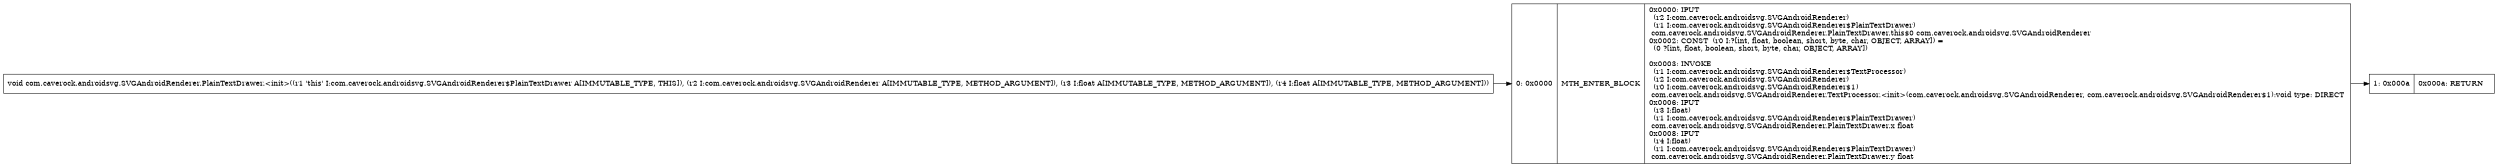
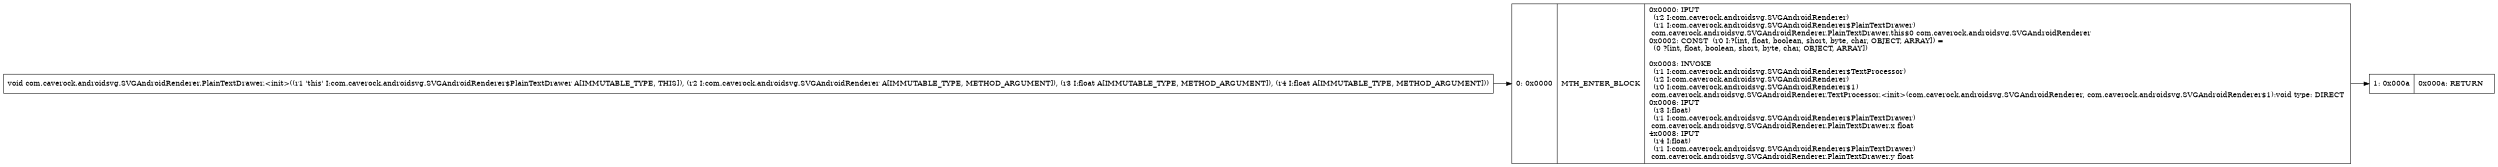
  digraph {
    rankdir=LR
    node [shape=record]
-   n1 [label="{0\:\ 0x0000|MTH_ENTER_BLOCK\l|0x0000: IPUT  \l  (r2 I:com.caverock.androidsvg.SVGAndroidRenderer)\l  (r1 I:com.caverock.androidsvg.SVGAndroidRenderer$PlainTextDrawer)\l com.caverock.androidsvg.SVGAndroidRenderer.PlainTextDrawer.this$0 com.caverock.androidsvg.SVGAndroidRenderer \l0x0002: CONST  (r0 I:?[int, float, boolean, short, byte, char, OBJECT, ARRAY]) = \l  (0 ?[int, float, boolean, short, byte, char, OBJECT, ARRAY])\l \l0x0003: INVOKE  \l  (r1 I:com.caverock.androidsvg.SVGAndroidRenderer$TextProcessor)\l  (r2 I:com.caverock.androidsvg.SVGAndroidRenderer)\l  (r0 I:com.caverock.androidsvg.SVGAndroidRenderer$1)\l com.caverock.androidsvg.SVGAndroidRenderer.TextProcessor.\<init\>(com.caverock.androidsvg.SVGAndroidRenderer, com.caverock.androidsvg.SVGAndroidRenderer$1):void type: DIRECT \l0x0006: IPUT  \l  (r3 I:float)\l  (r1 I:com.caverock.androidsvg.SVGAndroidRenderer$PlainTextDrawer)\l com.caverock.androidsvg.SVGAndroidRenderer.PlainTextDrawer.x float \l0x0008: IPUT  \l  (r4 I:float)\l  (r1 I:com.caverock.androidsvg.SVGAndroidRenderer$PlainTextDrawer)\l com.caverock.androidsvg.SVGAndroidRenderer.PlainTextDrawer.y float \l}"]
+   n1 [label="{0\:\ 0x0000|MTH_ENTER_BLOCK\l|0x0000: IPUT  \l  (r2 I:com.caverock.androidsvg.SVGAndroidRenderer)\l  (r1 I:com.caverock.androidsvg.SVGAndroidRenderer$PlainTextDrawer)\l com.caverock.androidsvg.SVGAndroidRenderer.PlainTextDrawer.this$0 com.caverock.androidsvg.SVGAndroidRenderer \l0x0002: CONST  (r0 I:?[int, float, boolean, short, byte, char, OBJECT, ARRAY]) = \l  (0 ?[int, float, boolean, short, byte, char, OBJECT, ARRAY])\l \l0x0003: INVOKE  \l  (r1 I:com.caverock.androidsvg.SVGAndroidRenderer$TextProcessor)\l  (r2 I:com.caverock.androidsvg.SVGAndroidRenderer)\l  (r0 I:com.caverock.androidsvg.SVGAndroidRenderer$1)\l com.caverock.androidsvg.SVGAndroidRenderer.TextProcessor.\<init\>(com.caverock.androidsvg.SVGAndroidRenderer, com.caverock.androidsvg.SVGAndroidRenderer$1):void type: DIRECT \l0x0006: IPUT  \l  (r3 I:float)\l  (r1 I:com.caverock.androidsvg.SVGAndroidRenderer$PlainTextDrawer)\l com.caverock.androidsvg.SVGAndroidRenderer.PlainTextDrawer.x float \l4x0008: IPUT  \l  (r4 I:float)\l  (r1 I:com.caverock.androidsvg.SVGAndroidRenderer$PlainTextDrawer)\l com.caverock.androidsvg.SVGAndroidRenderer.PlainTextDrawer.y float \l}"]
    n2 [label="{1\:\ 0x000a|0x000a: RETURN   \l}"]
    n3 [label="{void com.caverock.androidsvg.SVGAndroidRenderer.PlainTextDrawer.\<init\>((r1 'this' I:com.caverock.androidsvg.SVGAndroidRenderer$PlainTextDrawer A[IMMUTABLE_TYPE, THIS]), (r2 I:com.caverock.androidsvg.SVGAndroidRenderer A[IMMUTABLE_TYPE, METHOD_ARGUMENT]), (r3 I:float A[IMMUTABLE_TYPE, METHOD_ARGUMENT]), (r4 I:float A[IMMUTABLE_TYPE, METHOD_ARGUMENT])) }"]
    n1 -> n2
    n3 -> n1
  }
